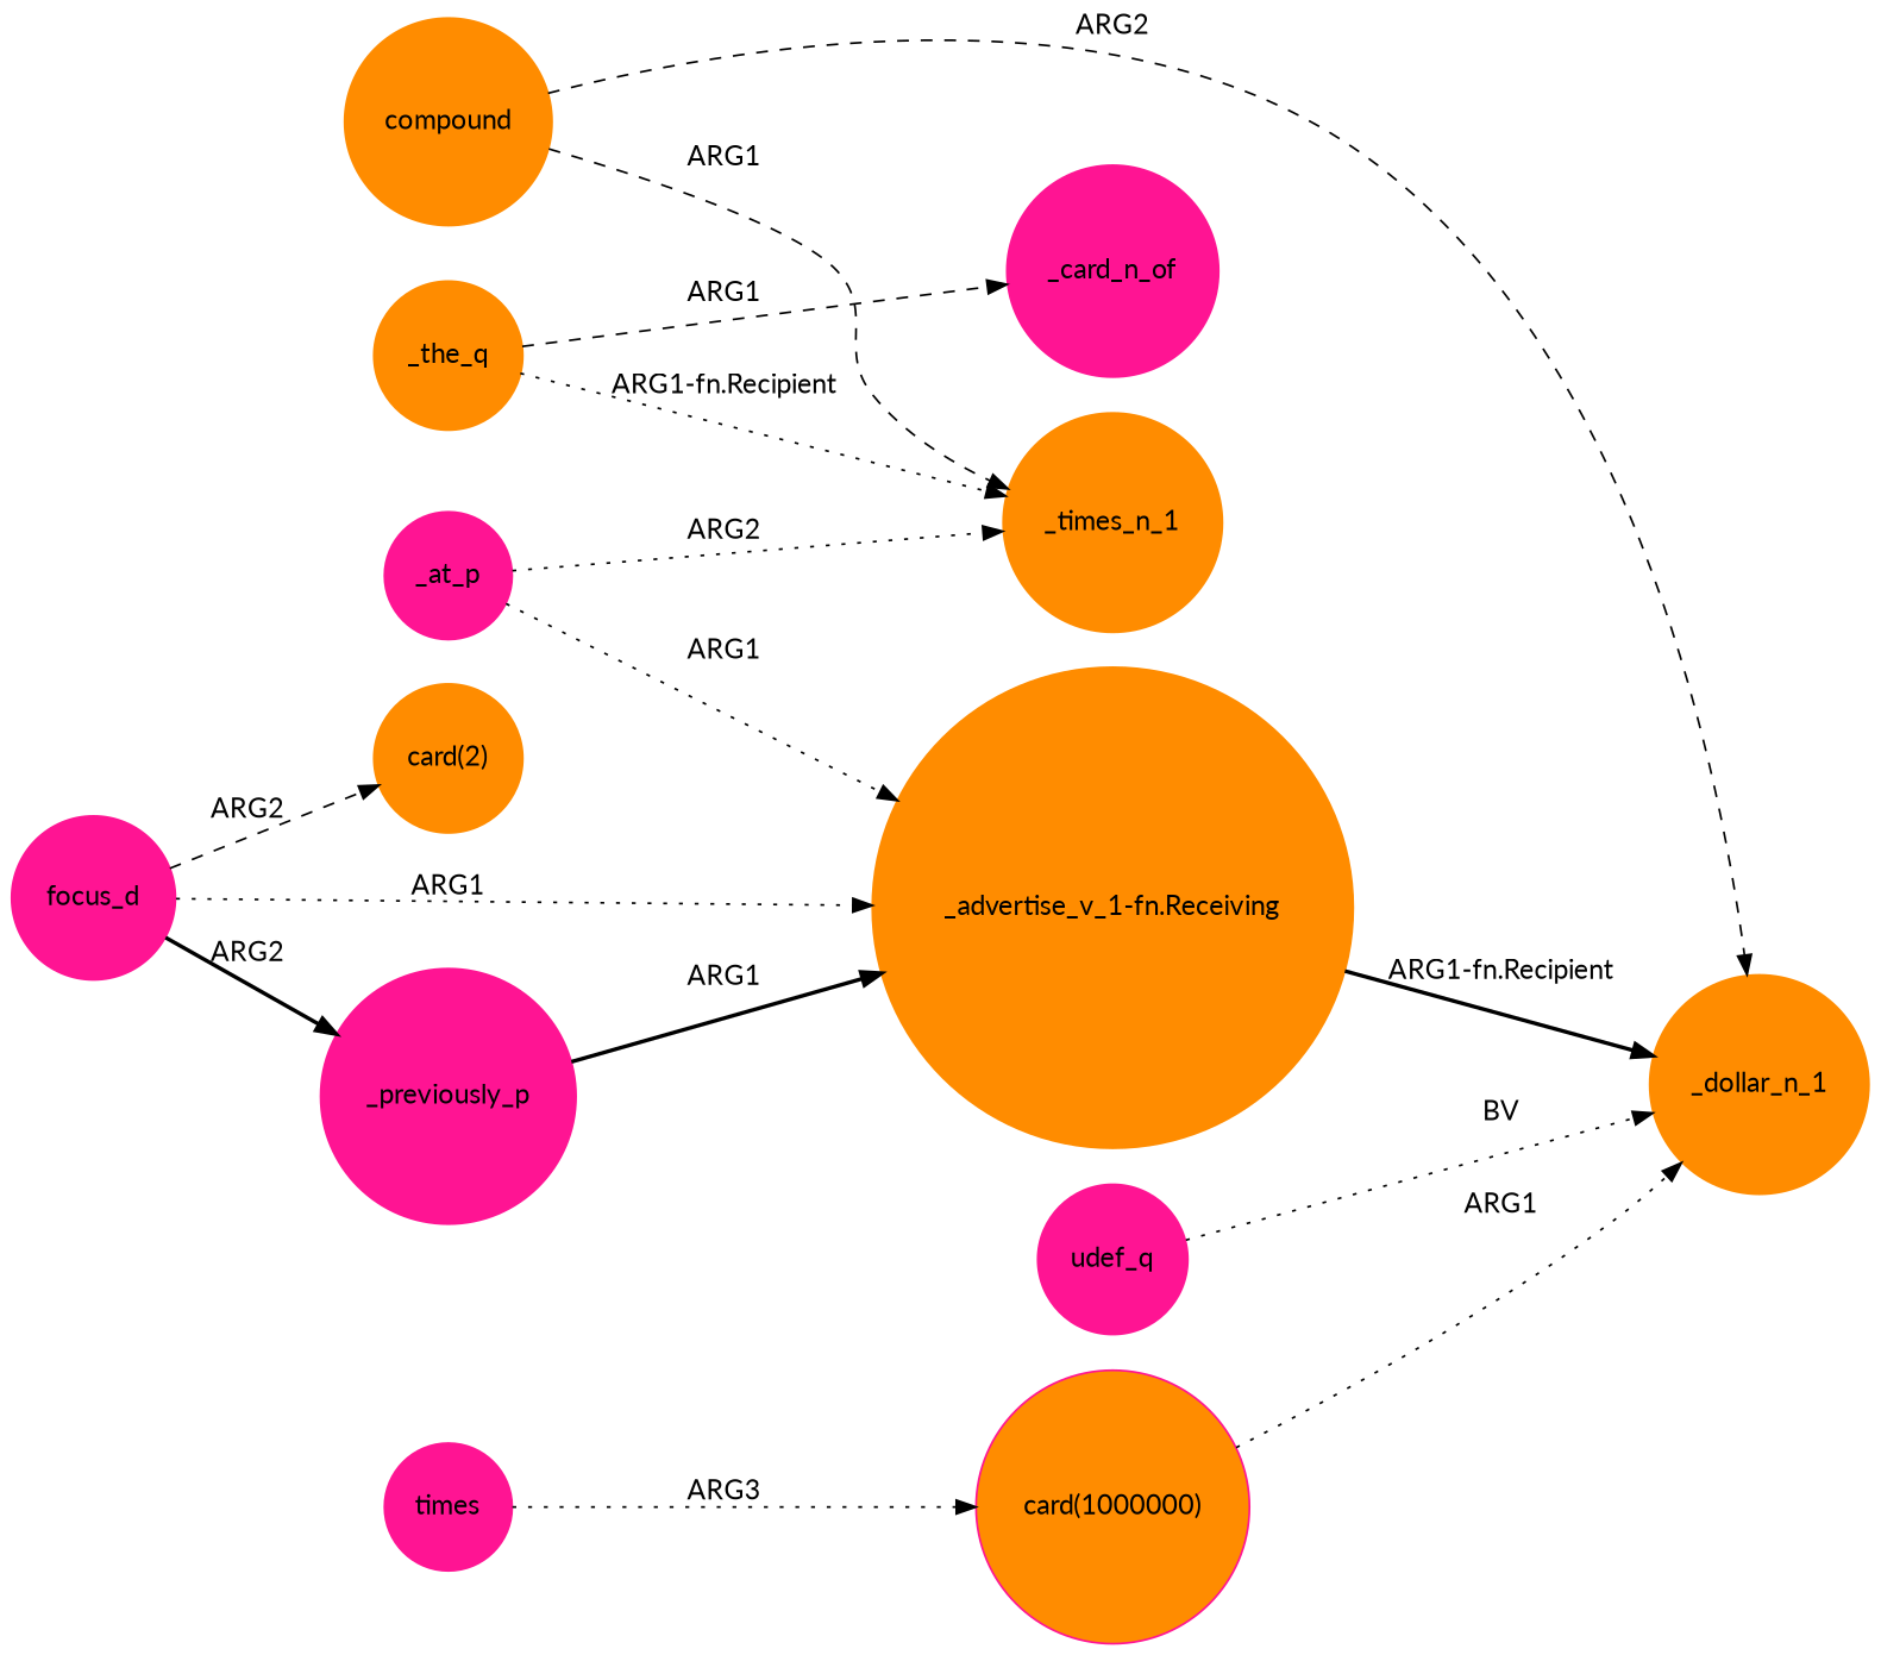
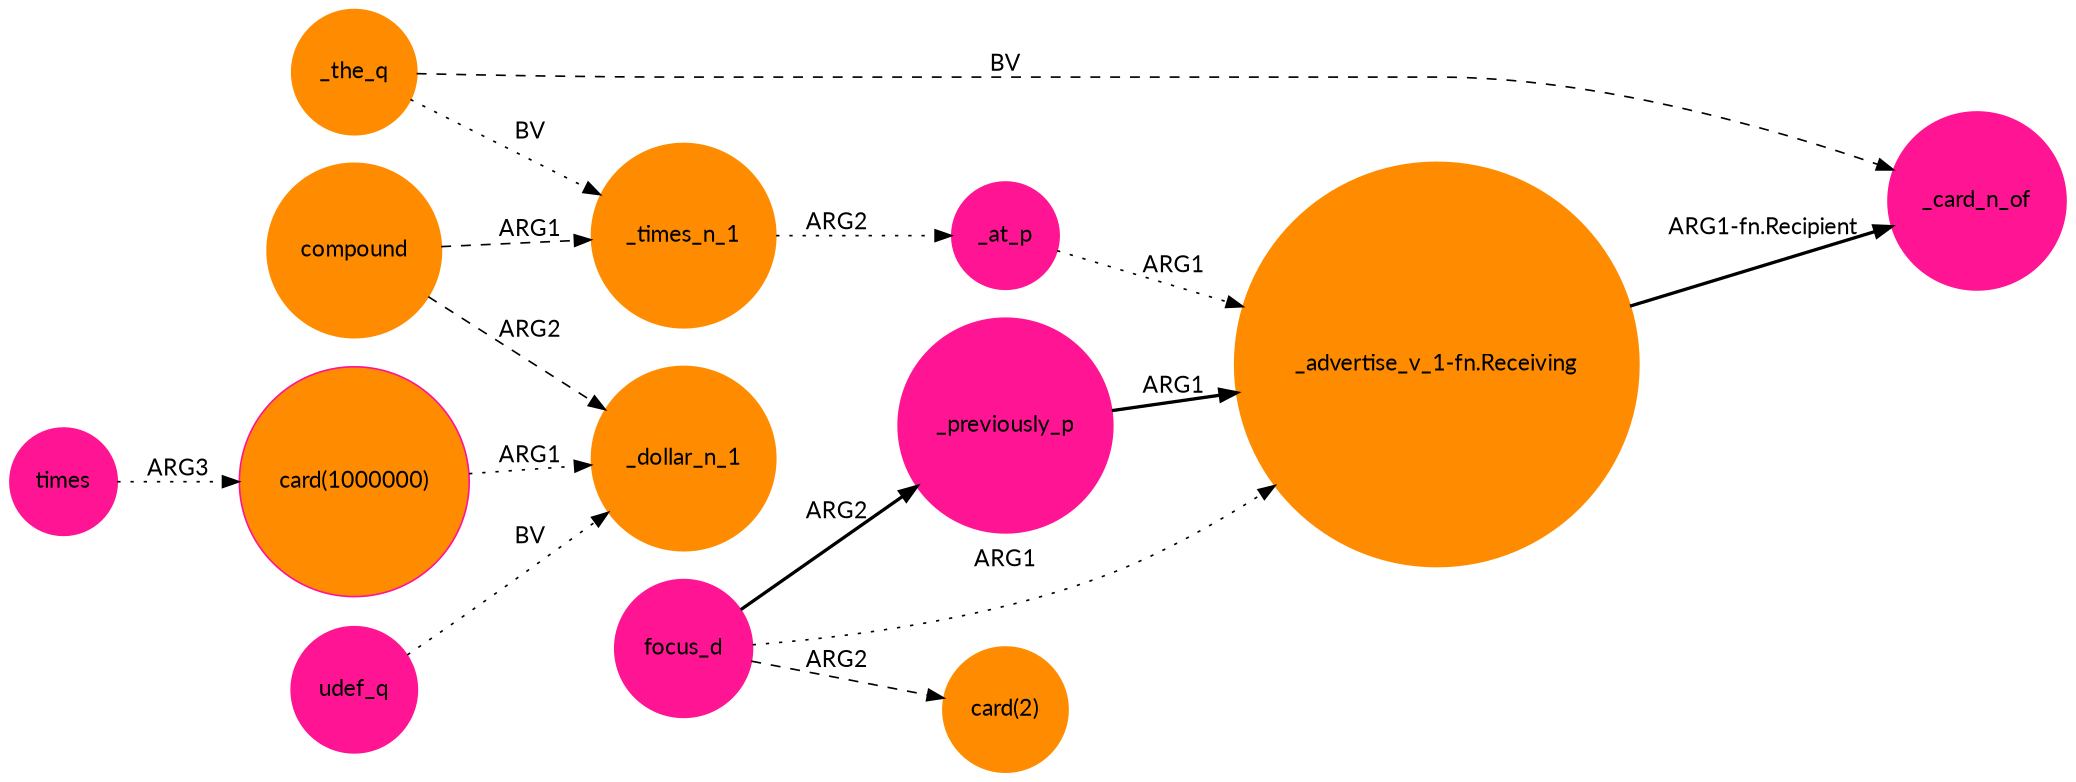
  digraph {
    fontname=Lato
    rankdir=LR
    node [color=deeppink fontname=Lato shape=circle style=filled]
    edge [fontname=Lato style=dotted]
    "card(1000000)" [fillcolor=darkorange]
    times
    _dollar_n_1 [color=darkorange]
    "card(2)" [color=darkorange]
    compound [color=darkorange]
    n6 [color=darkorange label=_times_n_1]
    _the_q [color=darkorange]
    n8 [label=_card_n_of]
    "_advertise_v_1-fn.Receiving" [color=darkorange]
    _previously_p
    udef_q
    focus_d
    _at_p
    "card(1000000)" -> _dollar_n_1 [label=ARG1]
    times -> "card(1000000)" [label=ARG3]
    compound -> _dollar_n_1 [label=ARG2 style=dashed]
    compound -> n6 [label=ARG1 style=dashed]
-   _the_q -> n6 [label="ARG1-fn.Recipient"]
-   _the_q -> n8 [label=ARG1 style=dashed]
-   "_advertise_v_1-fn.Receiving" -> _dollar_n_1 [label="ARG1-fn.Recipient" style=bold]
+   _the_q -> n6 [label=BV]
+   _the_q -> n8 [label=BV style=dashed]
+   "_advertise_v_1-fn.Receiving" -> n8 [label="ARG1-fn.Recipient" style=bold]
    _previously_p -> "_advertise_v_1-fn.Receiving" [label=ARG1 style=bold]
    udef_q -> _dollar_n_1 [label=BV]
    focus_d -> "card(2)" [label=ARG2 style=dashed]
    focus_d -> "_advertise_v_1-fn.Receiving" [label=ARG1]
    focus_d -> _previously_p [label=ARG2 style=bold]
-   _at_p -> n6 [label=ARG2]
+   n6 -> _at_p [label=ARG2]
    _at_p -> "_advertise_v_1-fn.Receiving" [label=ARG1]
  }
